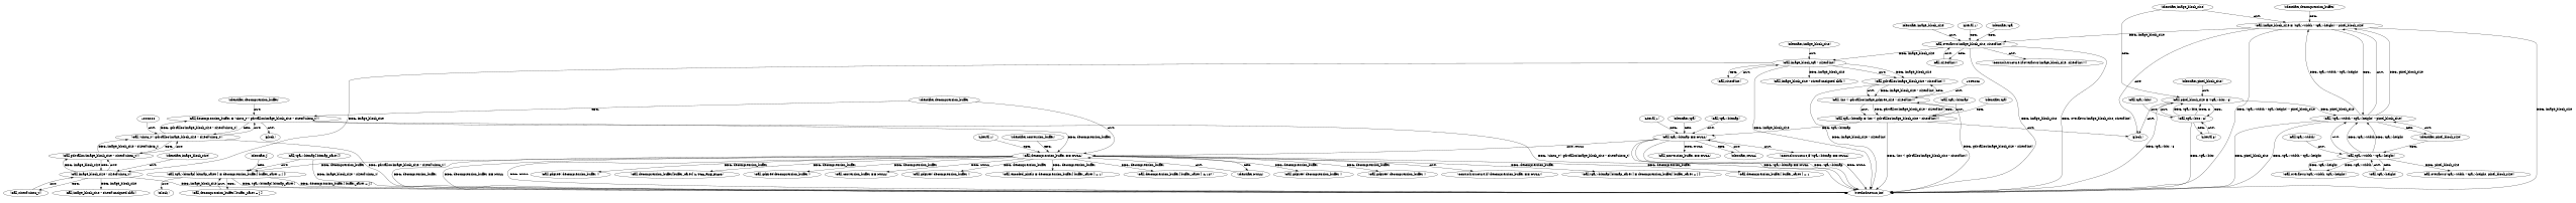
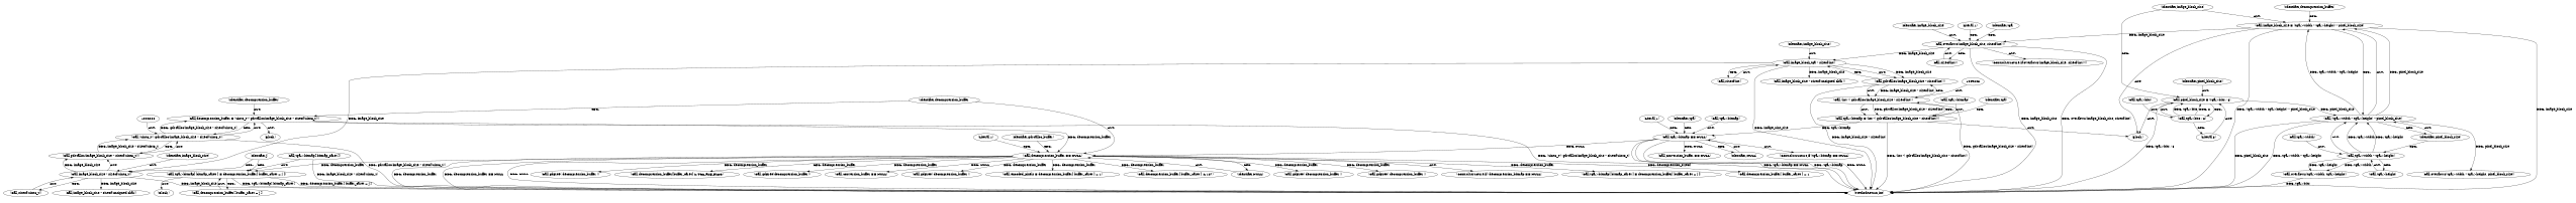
  digraph {
    n1 [label="(Call,tga->bitmap[ bitmap_caret ] = decompression_buffer[ buffer_caret + j ])"]
    n2 [label="(Block,)"]
    n3 [label="(MethodReturn,int)"]
    n4 [label="(Call,decompression_buffer[ buffer_caret + j ])"]
    n5 [label="(Call,decompression_buffer == NULL)"]
    n6 [label="(Call,gdFree(decompression_buffer))"]
    n7 [label="(Call,conversion_buffer == NULL)"]
    n8 [label="(Call,gdFree( decompression_buffer ))"]
    n9 [label="(Call,encoded_pixels = decompression_buffer[ buffer_caret ] + 1)"]
    n10 [label="(Call,decompression_buffer[ buffer_caret ] & 127)"]
    n11 [label="(Identifier,NULL)"]
    n12 [label="(Call,gdFree( decompression_buffer ))"]
    n13 [label="(Call,gdFree( decompression_buffer ))"]
-   n14 [label="(ControlStructure,if (decompression_buffer == NULL))"]
+   n14 [label="(ControlStructure,if (decompression_bitmap == NULL))"]
    n15 [label="(Call,tga->bitmap[ bitmap_caret ] = decompression_buffer[ buffer_caret + j ])"]
    n16 [label="(Call,decompression_buffer[ buffer_caret ] + 1)"]
    n17 [label="(Call,gdFree( decompression_buffer ))"]
    n18 [label="(Call,decompression_buffer[buffer_caret] & TGA_RLE_FLAG)"]
    n19 [label="(Call,decompression_buffer = (uint8_t*) gdMalloc(image_block_size * sizeof(uint8_t)))"]
    n20 [label="(Call,(uint8_t*) gdMalloc(image_block_size * sizeof(uint8_t)))"]
    n21 [label="(Block,)"]
    n22 [label="(Call,gdMalloc(image_block_size * sizeof(uint8_t)))"]
    n23 [label="(Call,image_block_size * sizeof(uint8_t))"]
    n24 [label="(Call,image_block_size * sizeof(unsigned char))"]
    n25 [label="(Call,sizeof(uint8_t))"]
    n26 [label="(Call,image_block_tga * sizeof(int))"]
    n27 [label="(Call,gdMalloc(image_block_size * sizeof(int)))"]
    n28 [label="(Call,sizeof(int))"]
    n29 [label="(Call,image_block_size * sizeof(unsigned char))"]
-   n30 [label="(Call,(int *) gdMalloc(image_gdFree_size * sizeof(int)))"]
+   n30 [label="(Call,(int *) gdMalloc(image_block_size * sizeof(int)))"]
    n31 [label="(Call,overflow2(image_block_size, sizeof(int)))"]
    n32 [label="(Call,sizeof(int))"]
    n33 [label="(ControlStructure,if(overflow2(image_block_size, sizeof(int))))"]
    n34 [label="(Call,image_block_size = (tga->width * tga->height) * pixel_block_size)"]
    n35 [label="(Call,(tga->width * tga->height) * pixel_block_size)"]
    n36 [label="(Block,)"]
    n37 [label="(Identifier,pixel_block_size)"]
    n38 [label="(Call,overflow2(tga->width * tga->height, pixel_block_size))"]
    n39 [label="(Call,tga->width * tga->height)"]
    n40 [label="(Call,tga->height)"]
    n41 [label="(Call,overflow2(tga->width, tga->height))"]
    n42 [label="(Call,pixel_block_size = (tga->bits / 8))"]
    n43 [label="(Call,tga->bits / 8)"]
    n44 [label="(Literal,8)"]
    n45 [label="(Call,tga->bitmap == NULL)"]
    n46 [label="(ControlStructure,if (tga->bitmap == NULL))"]
    n47 [label="(Identifier,NULL)"]
    n48 [label="(Call,conversion_buffer == NULL)"]
    n49 [label="(Call,tga->bitmap = (int *) gdMalloc(image_block_size * sizeof(int)))"]
    n50 [label="(Identifier,image_block_size)"]
    n51 [label="(Call,tga->bitmap)"]
    n52 [label="(Call,tga->bits)"]
    n53 [label="(Identifier,image_block_size)"]
    n54 [label="(Literal,1)"]
    n55 [label="(Literal,1)"]
    n56 [label="(Identifier,tga)"]
    n57 [label="(Identifier,decompression_buffer)"]
    n58 [label="(Identifier,j)"]
    n59 [label="(Identifier,decompression_buffer)"]
    n60 [label="(Identifier,decompression_buffer)"]
    n61 [label="(Identifier,pixel_block_size)"]
    n62 [label="(Identifier,tga)"]
    n63 [label="(Identifier,image_block_size)"]
    n64 [label="(Identifier,image_block_size)"]
    n65 [label="(Call,tga->bitmap)"]
    n66 [label="(Identifier,tga)"]
    n67 [label="(Call,tga->bitmap[ bitmap_caret ])"]
    n68 [label="(Call,tga->width)"]
-   n69 [label="(Identifier,conversion_buffer)"]
+   n69 [label="(Identifier,gdMalloc_buffer)"]
    n70 [label="(Literal,1)"]
    1000286
    n72 [label=1009208]
    n1 -> n2 [label="AST: "]
    n1 -> n3 [label="DDG: tga->bitmap[ bitmap_caret ]"]
    n1 -> n3 [label="DDG: decompression_buffer[ buffer_caret + j ]"]
    n1 -> n4 [label="CFG: "]
    n4 -> n1 [label="AST: "]
    n5 -> n1 [label="DDG: decompression_buffer"]
    n5 -> n3 [label="DDG: decompression_buffer"]
    n5 -> n3 [label="DDG: decompression_buffer == NULL"]
    n5 -> n3 [label="DDG: NULL"]
    n5 -> n6 [label="DDG: decompression_buffer"]
    n5 -> n7 [label="DDG: NULL"]
    n5 -> n8 [label="DDG: decompression_buffer"]
    n5 -> n9 [label="DDG: decompression_buffer"]
    n5 -> n10 [label="DDG: decompression_buffer"]
    n5 -> n11 [label="CFG: "]
    n5 -> n12 [label="DDG: decompression_buffer"]
    n5 -> n13 [label="DDG: decompression_buffer"]
    n5 -> n14 [label="AST: "]
    n5 -> n15 [label="DDG: decompression_buffer"]
-   n5 -> n16 [label="DDG: decompression_buffer"]
+   n5 -> n16 [label="DDG: decompression_sizeof"]
    n5 -> n17 [label="DDG: decompression_buffer"]
-   n5 -> n18 [label="DDG: decompression_buffer"]
+   n5 -> n18 [label="CFG: decompression_buffer"]
    n11 -> n5 [label="AST: "]
    n19 -> n3 [label="DDG: (uint8_t*) gdMalloc(image_block_size * sizeof(uint8_t))"]
    n19 -> n5 [label="DDG: decompression_buffer"]
    n19 -> n20 [label="CFG: "]
    n19 -> n21 [label="AST: "]
    n20 -> n3 [label="DDG: gdMalloc(image_block_size * sizeof(uint8_t))"]
    n20 -> n19 [label="AST: "]
    n20 -> n19 [label="DDG: gdMalloc(image_block_size * sizeof(uint8_t))"]
    n20 -> n22 [label="CFG: "]
    n22 -> n20 [label="AST: "]
    n22 -> n20 [label="DDG: image_block_size * sizeof(uint8_t)"]
-   n22 -> n23 [label="CFG: "]
+   n58 -> n23 [label="CFG: "]
    n23 -> n3 [label="DDG: image_block_size"]
    n23 -> n22 [label="AST: "]
    n23 -> n22 [label="DDG: image_block_size"]
    n23 -> n24 [label="DDG: image_block_size"]
    n23 -> n25 [label="CFG: "]
    n25 -> n23 [label="AST: "]
-   n26 -> n3 [label="DDG: image_block_size"]
+   n26 -> n3 [label="DDG: image_uint_size"]
    n26 -> n23 [label="DDG: image_block_size"]
    n26 -> n27 [label="AST: "]
    n26 -> n27 [label="DDG: image_block_size"]
    n26 -> n28 [label="CFG: "]
    n26 -> n29 [label="DDG: image_block_size"]
    n27 -> n3 [label="DDG: image_block_size * sizeof(int)"]
+   n27 -> n26 [label="CFG: "]
    n27 -> n30 [label="AST: "]
    n27 -> n30 [label="DDG: image_block_size * sizeof(int)"]
    n28 -> n26 [label="AST: "]
    n30 -> n3 [label="DDG: gdMalloc(image_block_size * sizeof(int))"]
    n30 -> n27 [label="CFG: "]
    n30 -> n49 [label="AST: "]
    n30 -> n49 [label="DDG: gdMalloc(image_block_size * sizeof(int))"]
    n31 -> n3 [label="DDG: image_block_size"]
    n31 -> n3 [label="DDG: overflow2(image_block_size, sizeof(int))"]
    n31 -> n26 [label="DDG: image_block_size"]
    n31 -> n32 [label="CFG: "]
    n31 -> n33 [label="AST: "]
    n32 -> n31 [label="AST: "]
    n34 -> n3 [label="DDG: image_block_size"]
    n34 -> n3 [label="DDG: (tga->width * tga->height) * pixel_block_size"]
    n34 -> n31 [label="DDG: image_block_size"]
    n34 -> n35 [label="CFG: "]
    n34 -> n36 [label="AST: "]
    n35 -> n3 [label="DDG: pixel_block_size"]
    n35 -> n3 [label="DDG: tga->width * tga->height"]
    n35 -> n34 [label="AST: "]
    n35 -> n34 [label="DDG: tga->width * tga->height"]
    n35 -> n34 [label="DDG: pixel_block_size"]
    n35 -> n37 [label="CFG: "]
-   n39 -> n38 [label="DDG: pixel_block_size"]
+   n35 -> n38 [label="DDG: pixel_block_size"]
    n37 -> n35 [label="AST: "]
    n37 -> n39 [label="CFG: "]
    n39 -> n35 [label="AST: "]
    n39 -> n35 [label="DDG: tga->width"]
    n39 -> n35 [label="DDG: tga->height"]
    n39 -> n40 [label="CFG: "]
    n39 -> n41 [label="DDG: tga->width"]
    n39 -> n41 [label="DDG: tga->height"]
    n40 -> n39 [label="AST: "]
    n42 -> n3 [label="DDG: tga->bits / 8"]
    n42 -> n35 [label="DDG: pixel_block_size"]
    n42 -> n36 [label="AST: "]
    n42 -> n43 [label="CFG: "]
-   n43 -> n3 [label="DDG: tga->bits"]
+   n41 -> n3 [label="DDG: tga->bits"]
    n43 -> n42 [label="AST: "]
    n43 -> n42 [label="DDG: tga->bits"]
    n43 -> n42 [label="DDG: 8"]
    n43 -> n44 [label="CFG: "]
-   n44 -> n43 [label="AST: "]
+   n44 -> n42 [label="AST: "]
    n45 -> n3 [label="DDG: tga->bitmap"]
    n45 -> n3 [label="DDG: NULL"]
    n45 -> n3 [label="DDG: tga->bitmap == NULL"]
-   n45 -> n5 [label="AST: NULL"]
+   n45 -> n5 [label="DDG: NULL"]
    n45 -> n46 [label="AST: "]
    n45 -> n47 [label="CFG: "]
    n45 -> n48 [label="DDG: NULL"]
    n47 -> n45 [label="AST: "]
    n49 -> n3 [label="DDG: (int *) gdMalloc(image_block_size * sizeof(int))"]
    n49 -> n30 [label="CFG: "]
    n49 -> n36 [label="AST: "]
    n49 -> n45 [label="DDG: tga->bitmap"]
    n50 -> n34 [label="AST: "]
    n50 -> n42 [label="CFG: "]
    n51 -> n49 [label="AST: "]
    n52 -> n43 [label="AST: "]
    n53 -> n26 [label="AST: "]
    n54 -> n5 [label="CFG: "]
    n55 -> n31 [label="CFG: "]
    n56 -> n45 [label="CFG: "]
    n57 -> n5 [label="AST: "]
    n57 -> n19 [label="CFG: "]
    n58 -> n1 [label="CFG: "]
    n59 -> n19 [label="AST: "]
    n60 -> n34 [label="CFG: "]
    n61 -> n42 [label="AST: "]
    n62 -> n31 [label="CFG: "]
    n63 -> n31 [label="AST: "]
    n64 -> n23 [label="AST: "]
    n65 -> n45 [label="AST: "]
    n66 -> n49 [label="CFG: "]
    n67 -> n1 [label="AST: "]
    n67 -> n3 [label="DDG: image_block_size * sizeof(uint8_t)"]
    n68 -> n39 [label="AST: "]
    n69 -> n5 [label="CFG: "]
    n70 -> n45 [label="CFG: "]
    1000286 -> n20 [label="AST: "]
    n72 -> n30 [label="AST: "]
  }
